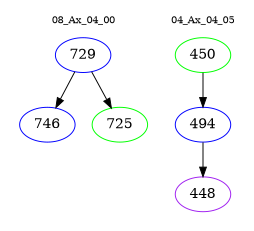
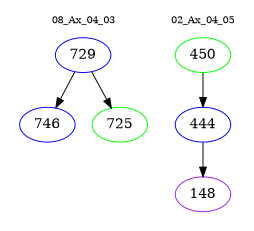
  digraph {
    node [color=blue]
    edge [color=black]
    n1 [label=729]
    n2 [label=746]
    n3 [color=green label=725]
-   n4 [label=494]
-   n5 [color=purple label=448]
+   n4 [label=444]
+   n5 [color=purple label=148]
    n6 [color=green label=450]
    subgraph cluster_1 {
      color=white
      fontsize=10
-     label="08_Ax_04_00"
+     label="08_Ax_04_03"
      n1
      n2
      n3
    }
    subgraph cluster_2 {
      color=white
      fontsize=10
-     label="04_Ax_04_05"
+     label="02_Ax_04_05"
      n4
      n5
      n6
    }
    n1 -> n2
    n1 -> n3
    n4 -> n5
    n6 -> n4
  }
